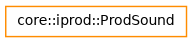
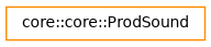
  digraph {
    rankdir=TB
-   n1 [color=darkorange fillcolor=white fontname=Helvetica fontsize=10 height=0.2 label="core::iprod::ProdSound" shape=record style=filled width=0.4]
+   n1 [color=darkorange fillcolor=white fontname=Helvetica fontsize=10 height=0.2 label="core::core::ProdSound" shape=record style=filled width=0.4]
  }
